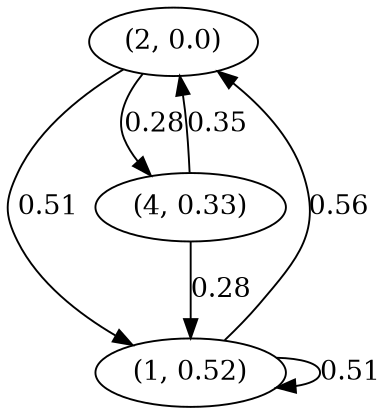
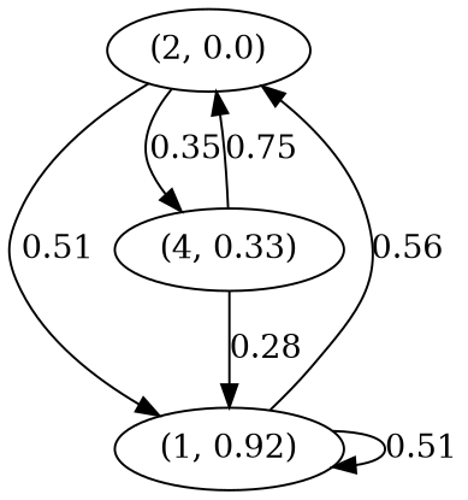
  digraph {
    n1 [label="(2, 0.0)"]
-   n2 [label="(1, 0.52)"]
+   n2 [label="(1, 0.92)"]
    n3 [label="(4, 0.33)"]
    n1 -> n2 [label=0.51]
-   n1 -> n3 [label=0.28]
+   n1 -> n3 [label=0.35]
    n2 -> n1 [label=0.56]
    n2 -> n2 [label=0.51]
-   n3 -> n1 [label=0.35]
+   n3 -> n1 [label=0.75]
    n3 -> n2 [label=0.28]
  }
